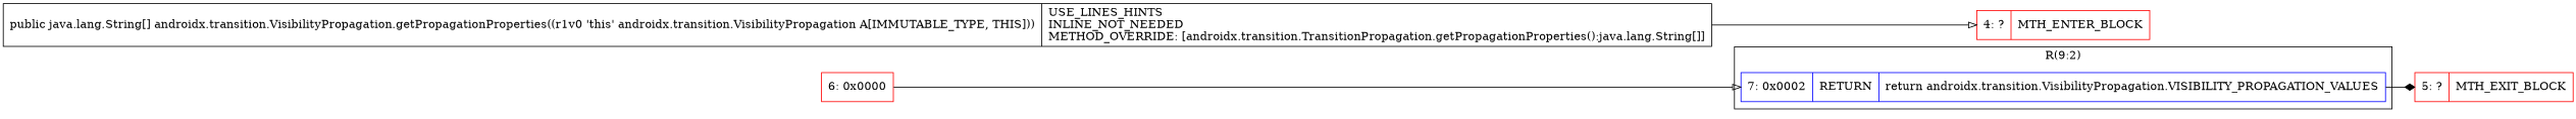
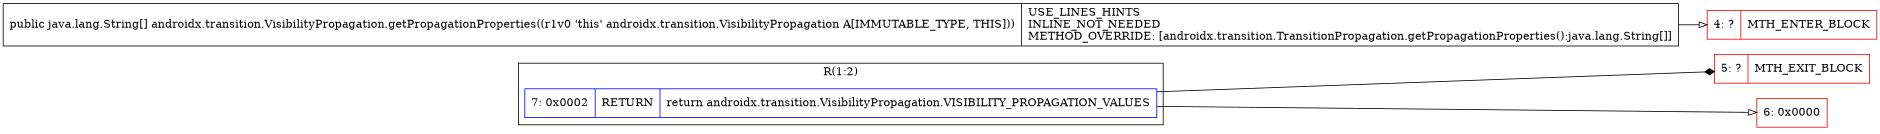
  digraph {
    rankdir=LR
    node [color=red shape=record]
    edge [arrowhead=onormal]
    n1 [color=blue label="{7\:\ 0x0002|RETURN\l|return androidx.transition.VisibilityPropagation.VISIBILITY_PROPAGATION_VALUES\l}"]
    n2 [label="{5\:\ ?|MTH_EXIT_BLOCK\l}"]
    n3 [label="{4\:\ ?|MTH_ENTER_BLOCK\l}"]
    n4 [label="{6\:\ 0x0000}"]
    n5 [label="{public java.lang.String[] androidx.transition.VisibilityPropagation.getPropagationProperties((r1v0 'this' androidx.transition.VisibilityPropagation A[IMMUTABLE_TYPE, THIS]))  | USE_LINES_HINTS\lINLINE_NOT_NEEDED\lMETHOD_OVERRIDE: [androidx.transition.TransitionPropagation.getPropagationProperties():java.lang.String[]]\l}" color=""]
    subgraph cluster_1 {
-     label="R(9:2)"
+     label="R(1:2)"
      n1
    }
    n1 -> n2 [arrowhead=diamond]
-   n4 -> n1
+   n1 -> n4
    n5 -> n3
  }
